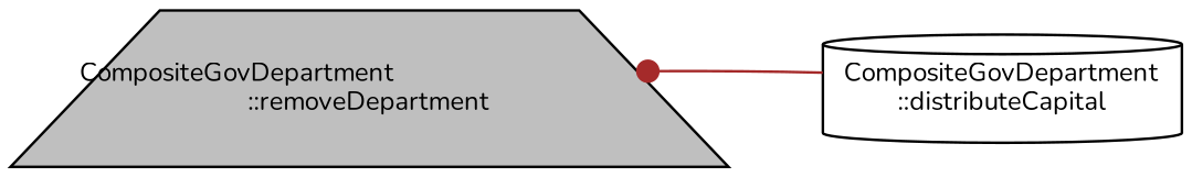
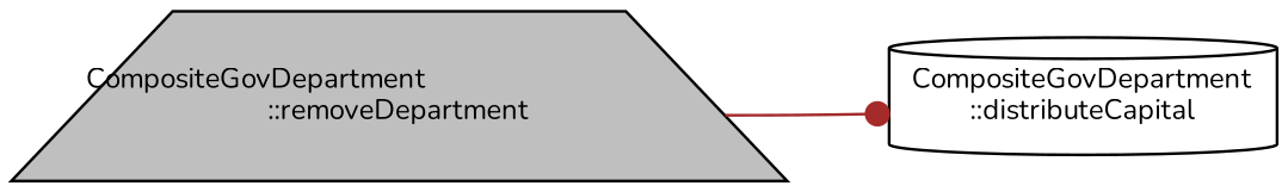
  digraph {
    rankdir=LR
    fontname=Nunito
    node [color=black fontname=Nunito fontsize=10 style=filled]
    n1 [fillcolor=grey75 fontcolor=black height=0.2 label="CompositeGovDepartment\l::removeDepartment" shape=trapezium width=0.4]
    n2 [fillcolor=white height=0.2 label="CompositeGovDepartment\l::distributeCapital" shape=cylinder width=0.4]
-   n2 -> n1 [color=brown fontname=Nunito fontsize=10 labelfontname=Helvetica labelfontsize=10 style=solid arrowhead=dot]
+   n1 -> n2 [color=brown fontname=Nunito fontsize=10 labelfontname=Helvetica labelfontsize=10 style=solid arrowhead=dot]
  }
